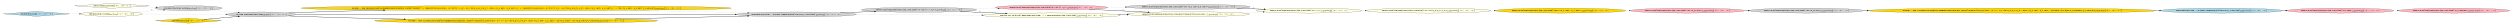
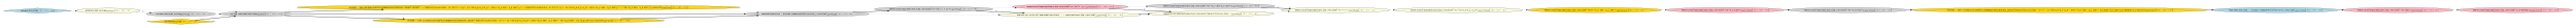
  digraph {
    fontname="Courier Prime"
    rankdir=LR
    node [fillcolor=lightyellow fontname="Courier Prime" shape=ellipse style=filled]
    edge [fontname="Courier Prime" style=dotted]
    n1 [fillcolor=lightblue label="testMergeStream['1', '0', '0']" shape=diamond]
    n2 [label="MergeStream stream@@@3@@@['1', '0', '0']"]
    n3 [fillcolor=lightgrey label="String expressionString@@@4@@@['1', '1', '1']"]
    n4 [fillcolor=lightgrey label="CloudSolrStream stream@@@3@@@['0', '0', '1']"]
    n5 [fillcolor=lightpink label="assertTrue(expressionString.contains(\"fq=\"a_s:one\"\"))@@@12@@@['0', '0', '1']"]
    n6 [fillcolor=lightgrey label="assertTrue(expressionString.contains(\"fq=\"a_s:two\"\"))@@@13@@@['0', '0', '1']"]
    n7 [fillcolor=gold label="stream = new CloudSolrStream(StreamExpressionParser.parse(\"search(collection1, q=*:*, fl=\"id,a_s,a_i,a_f\", sort=\"a_f asc, a_i asc\", aliases=\"id=izzy,a_s=kayden\")\"),factory)@@@14@@@['0', '0', '1']"]
    n8 [fillcolor=gold label="stream = new MergeStream(StreamExpressionParser.parse(\"merge(\" + \"search(collection1, q=\"id:(0 3 4)\", fl=\"id,a_s,a_i,a_f\", sort=\"a_f asc, a_s asc\"),\" + \"search(collection1, q=\"id:(1 2)\", fl=\"id,a_s,a_i,a_f\", sort=\"a_f asc, a_s asc\"),\" + \"on=\"a_f asc, a_s asc\")\"),factory)@@@5@@@['1', '0', '0']"]
    n9 [fillcolor=lightgrey label="expressionString = stream.toExpression(factory).toString()@@@6@@@['1', '1', '1']"]
    n10 [fillcolor=gold label="stream = new CloudSolrStream(StreamExpressionParser.parse(\"search(collection1, q=*:*, fl=\"id,a_s,a_i,a_f\", sort=\"a_f asc, a_i asc\", fq=\"a_s:one\", fq=\"a_s:two\")\"),factory)@@@5@@@['0', '0', '1']"]
    n11 [fillcolor=lightpink label="assertTrue(expressionString.contains(\"q=\"id:(1 2)\"\"))@@@7@@@['1', '1', '0']"]
    n12 [label="assertTrue(expressionString.contains(\"search(collection1,\"))@@@8@@@['0', '0', '1']"]
    n13 [fillcolor=lightgrey label="assertTrue(expressionString.contains(\"on=\"a_f asc,a_s asc\"\"))@@@8@@@['1', '1', '0']"]
    n14 [label="assertTrue(expressionString.contains(\"q=\"*:*\"\"))@@@9@@@['0', '0', '1']"]
    n15 [fillcolor=gold label="assertTrue(expressionString.contains(\"sort=\"a_f asc, a_i asc\"\"))@@@11@@@['0', '0', '1']"]
    n16 [label="assertTrue(expressionString.contains(\"fl=\"id,a_s,a_i,a_f\"\"))@@@10@@@['0', '0', '1']"]
    n17 [fillcolor=gold label="testMergeStream['0', '1', '0']" shape=diamond]
    n18 [fillcolor=lightgrey label="assertTrue(expressionString.contains(\"q=\"id:(0 3 4)\"\"))@@@6@@@['1', '1', '0']"]
    n19 [label="System.out.println(\"ExpressionString: \" + expressionString.toString())@@@7@@@['0', '0', '1']"]
    n20 [fillcolor=lightblue label="expressionString = stream.toExpression(factory).toString()@@@15@@@['0', '0', '1']"]
    n21 [fillcolor=lightpink label="assertTrue(expressionString.contains(\"id=izzy\"))@@@16@@@['0', '0', '1']"]
    n22 [fillcolor=lightpink label="assertTrue(expressionString.contains(\"a_s=kayden\"))@@@17@@@['0', '0', '1']"]
-   n23 [label="testCloudSolrStream['0', '0', '1']" shape=diamond]
    n1 -> n2
    n2 -> n3
    n2 -> n4 [label=6]
    n3 -> n8 [style=bold]
    n3 -> n9 [style=bold]
    n3 -> n10 [style=bold]
    n4 -> n3
    n5 -> n6 [style=bold]
    n6 -> n7 [style=bold]
    n7 -> n20 [style=bold]
    n8 -> n9
    n9 -> n18 [style=bold]
    n9 -> n19
    n10 -> n9 [style=bold]
    n11 -> n12 [label=0 style=bold]
    n11 -> n13
    n12 -> n14
    n13 -> n14 [label=0 style=bold]
    n14 -> n16
    n15 -> n5
    n16 -> n15
    n17 -> n3 [style=bold]
    n18 -> n11
    n18 -> n19 [label=0 style=bold]
    n19 -> n12 [style=bold]
    n20 -> n21 [style=bold]
    n21 -> n22
-   n23 -> n4
  }
